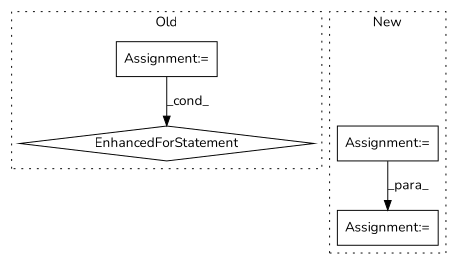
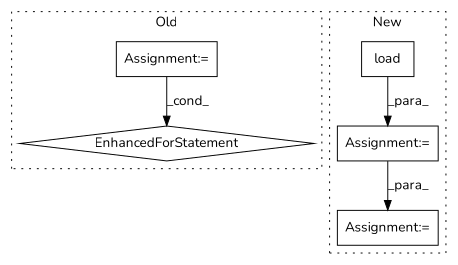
  digraph {
    fontname=Nunito
    node [a=7 l="53,2" s="4948,5028" shape=box fontname=Nunito]
    edge [fontname=Nunito]
    n1 [a=70 label=EnhancedForStatement shape=diamond]
    n2 [label="Assignment:="]
+   n3 [a=32 l="5,1" label=load s="2495,2535"]
    n4 [l=1 label="Assignment:=" s=2917]
    n5 [l=1 label="Assignment:=" s=2712]
    subgraph cluster_1 {
      label=Old
      style=dotted
      n1
      n2
    }
    subgraph cluster_2 {
      label=New
      style=dotted
+     n3
      n4
      n5
    }
    n2 -> n1 [label=_cond_]
+   n3 -> n5 [label=_para_]
    n5 -> n4 [label=_para_]
  }
